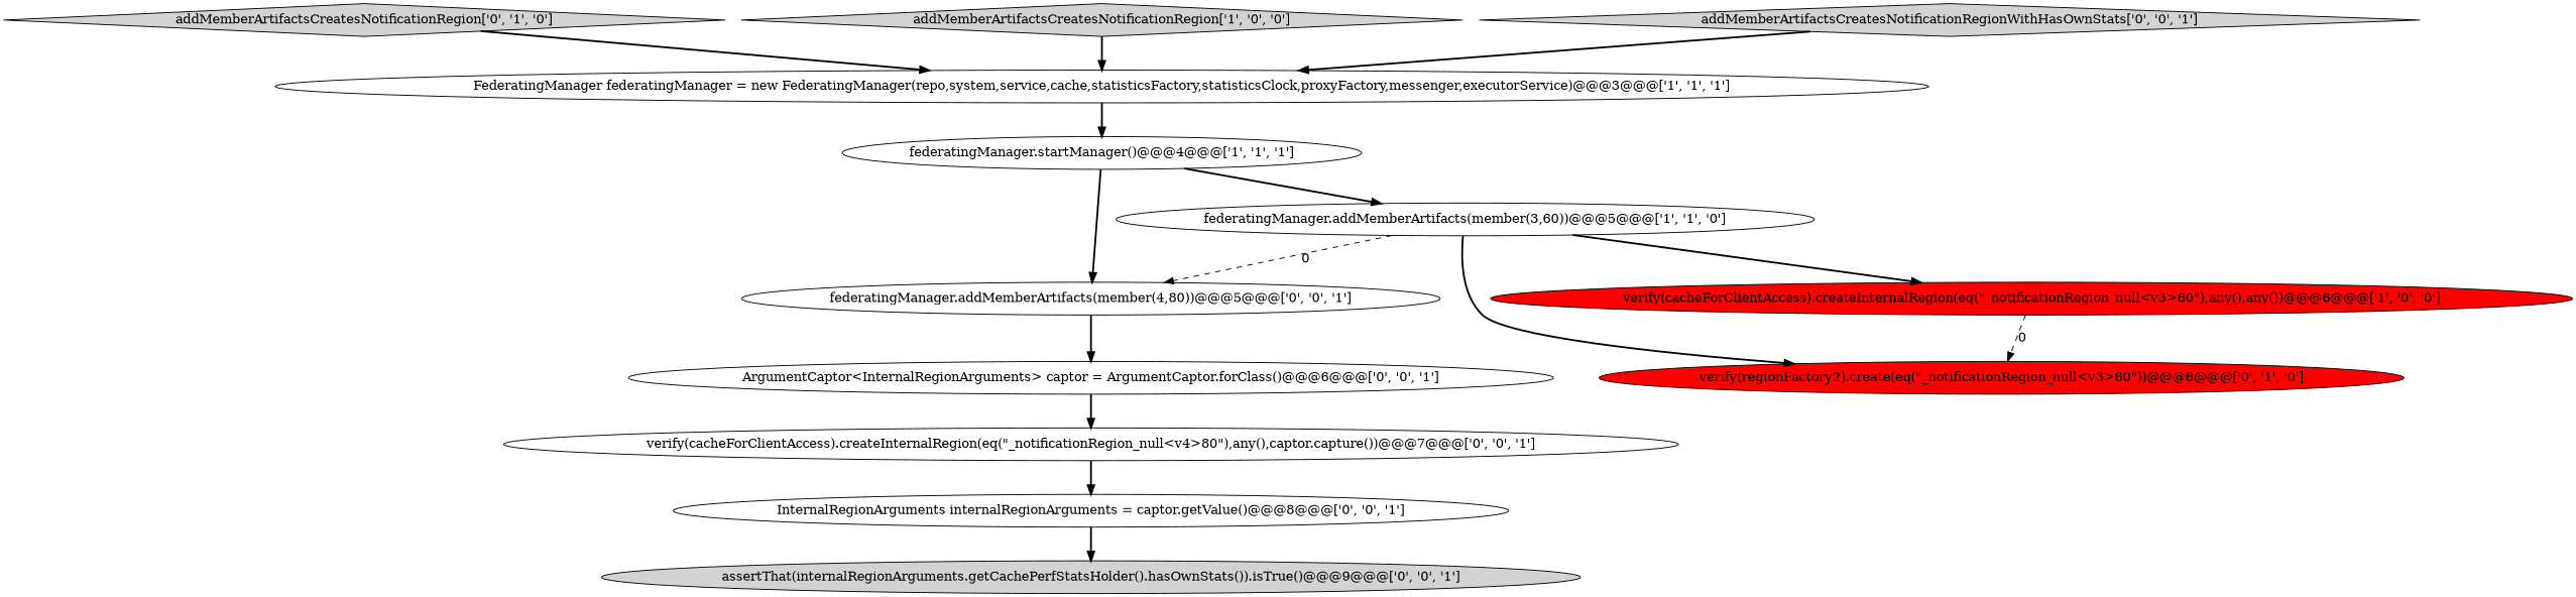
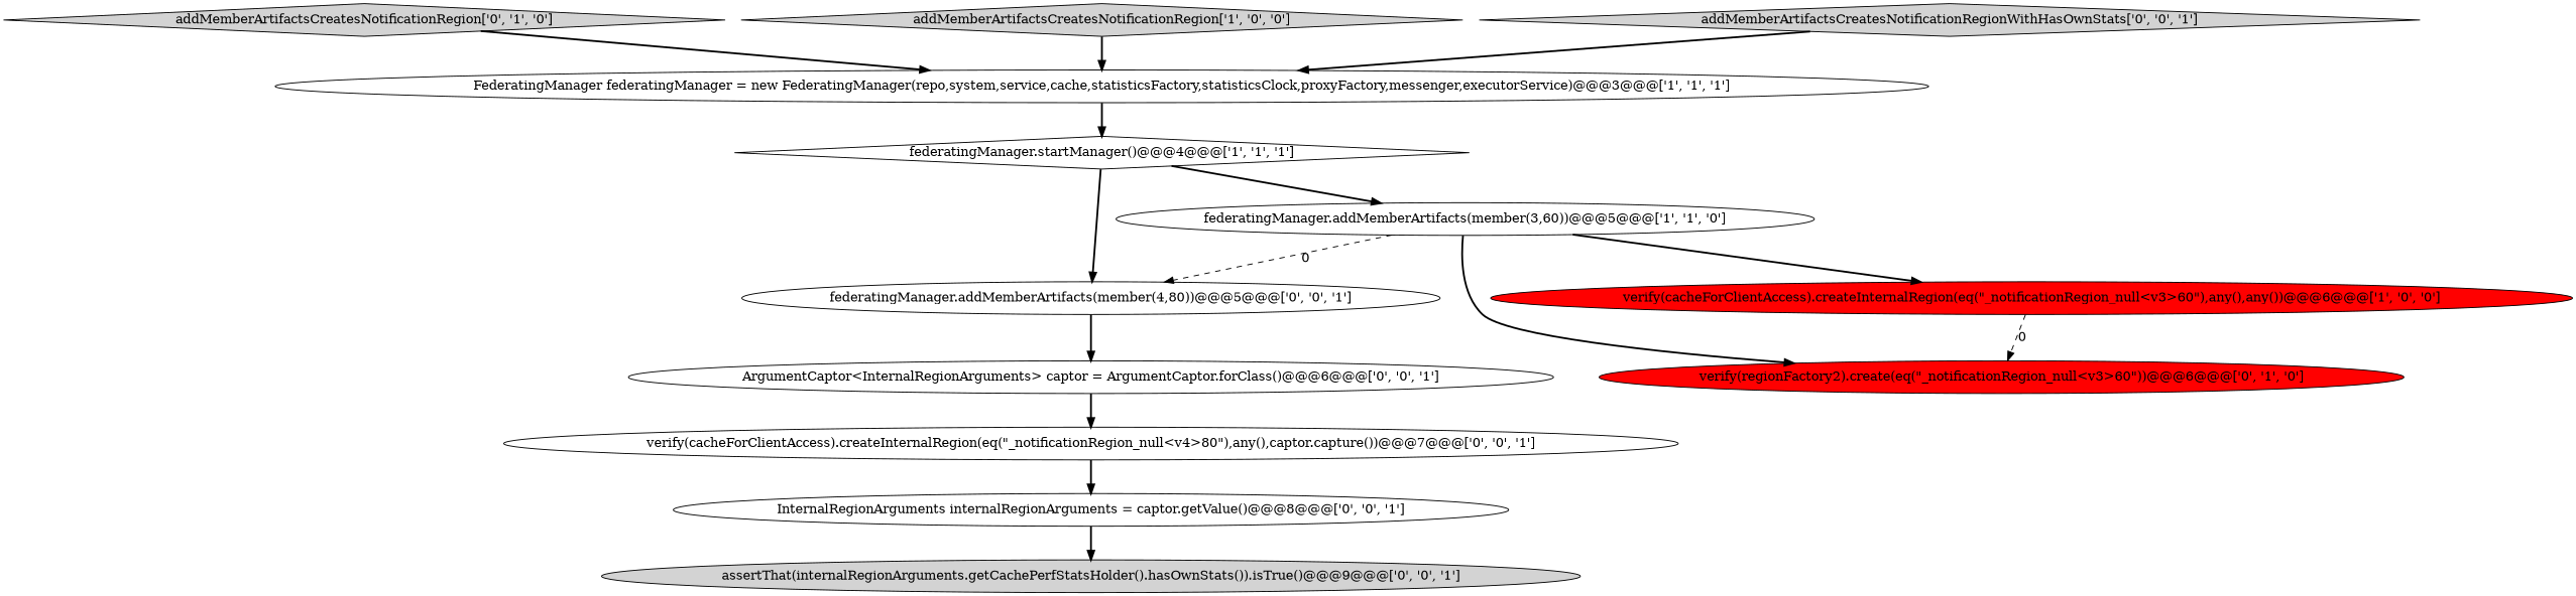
  digraph {
    node [fillcolor=white shape=ellipse style=filled]
    edge [style=bold]
    n1 [fillcolor=lightgray label="addMemberArtifactsCreatesNotificationRegion['0', '1', '0']" shape=diamond]
    n2 [label="FederatingManager federatingManager = new FederatingManager(repo,system,service,cache,statisticsFactory,statisticsClock,proxyFactory,messenger,executorService)@@@3@@@['1', '1', '1']"]
    n3 [label="federatingManager.addMemberArtifacts(member(4,80))@@@5@@@['0', '0', '1']"]
    n4 [label="ArgumentCaptor<InternalRegionArguments> captor = ArgumentCaptor.forClass()@@@6@@@['0', '0', '1']"]
    n5 [label="federatingManager.addMemberArtifacts(member(3,60))@@@5@@@['1', '1', '0']"]
    n6 [fillcolor=red label="verify(regionFactory2).create(eq(\"_notificationRegion_null<v3>60\"))@@@6@@@['0', '1', '0']"]
    n7 [fillcolor=red label="verify(cacheForClientAccess).createInternalRegion(eq(\"_notificationRegion_null<v3>60\"),any(),any())@@@6@@@['1', '0', '0']"]
    n8 [label="verify(cacheForClientAccess).createInternalRegion(eq(\"_notificationRegion_null<v4>80\"),any(),captor.capture())@@@7@@@['0', '0', '1']"]
    n9 [fillcolor=lightgray label="addMemberArtifactsCreatesNotificationRegion['1', '0', '0']" shape=diamond]
-   n10 [label="federatingManager.startManager()@@@4@@@['1', '1', '1']"]
+   n10 [label="federatingManager.startManager()@@@4@@@['1', '1', '1']" shape=diamond]
    n11 [label="InternalRegionArguments internalRegionArguments = captor.getValue()@@@8@@@['0', '0', '1']"]
    n12 [fillcolor=lightgray label="assertThat(internalRegionArguments.getCachePerfStatsHolder().hasOwnStats()).isTrue()@@@9@@@['0', '0', '1']"]
    n13 [fillcolor=lightgray label="addMemberArtifactsCreatesNotificationRegionWithHasOwnStats['0', '0', '1']" shape=diamond]
    n1 -> n2
    n2 -> n10
    n3 -> n4
    n4 -> n8
    n5 -> n3 [label=0 style=dashed]
    n5 -> n6
    n5 -> n7
    n7 -> n6 [label=0 style=dashed]
    n8 -> n11
    n9 -> n2
    n10 -> n3
    n10 -> n5
    n11 -> n12
    n13 -> n2
  }
